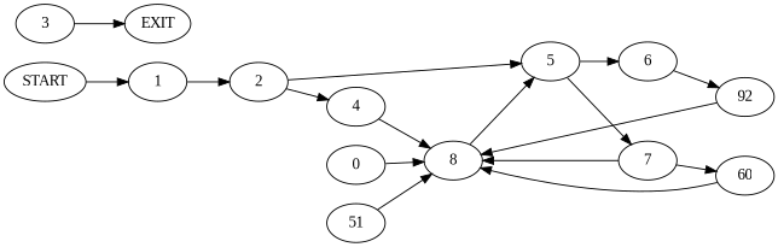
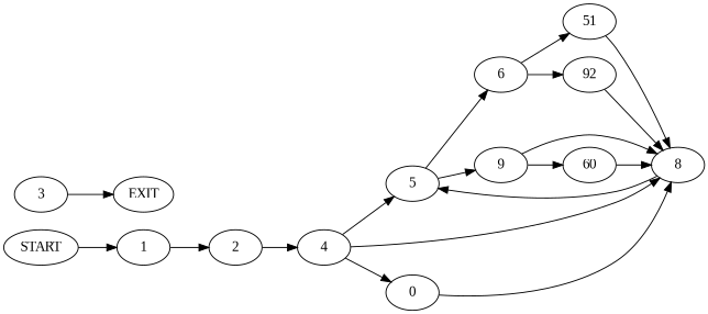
  digraph {
    fontname="Liberation Serif"
    rankdir=LR
    node [fontname="Liberation Serif"]
    edge [fontname="Liberation Serif"]
    n1 [label=START]
    1
    2
    n4 [label=EXIT]
    4
    5
    3
    8
    n9 [label=0]
    6
-   7
+   7 [label=9]
    n12 [label=51]
    n13 [label=92]
    n14 [label=60]
    n1 -> 1
    1 -> 2
    2 -> 4
-   2 -> 5
+   4 -> 5
    4 -> 8
+   4 -> n9
    5 -> 6
    5 -> 7
    3 -> n4
    8 -> 5
    n9 -> 8
+   6 -> n12
    6 -> n13
    7 -> 8
    7 -> n14
    n12 -> 8
    n13 -> 8
    n14 -> 8
  }
